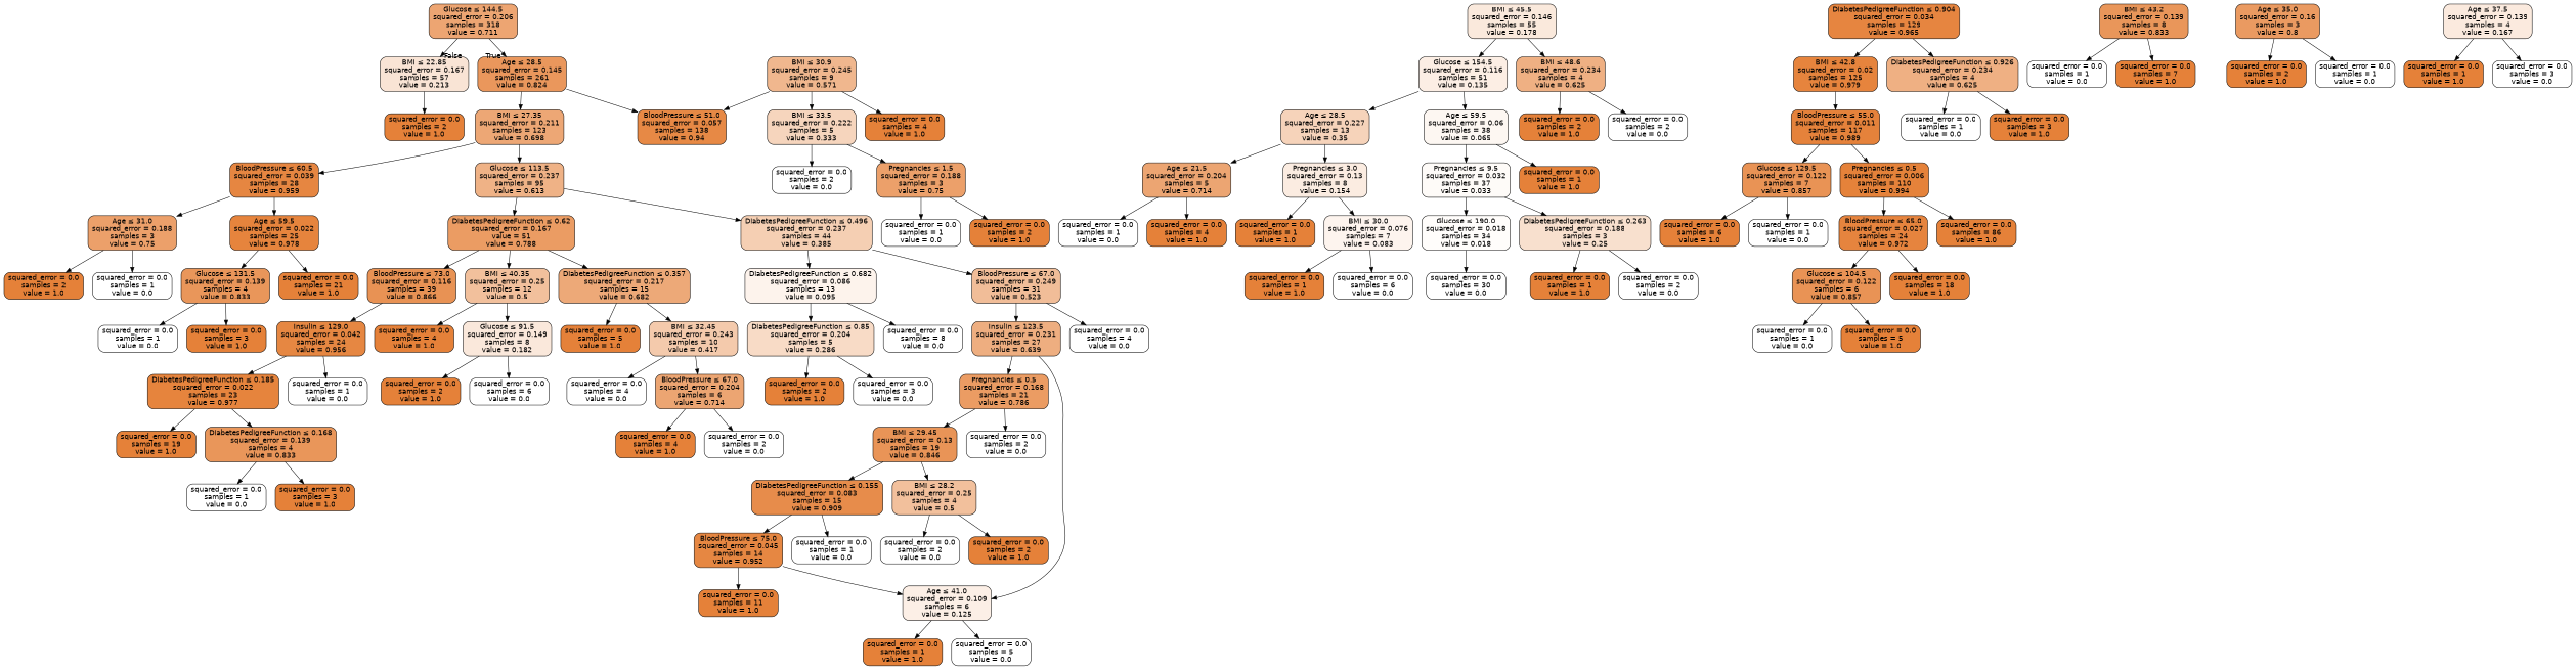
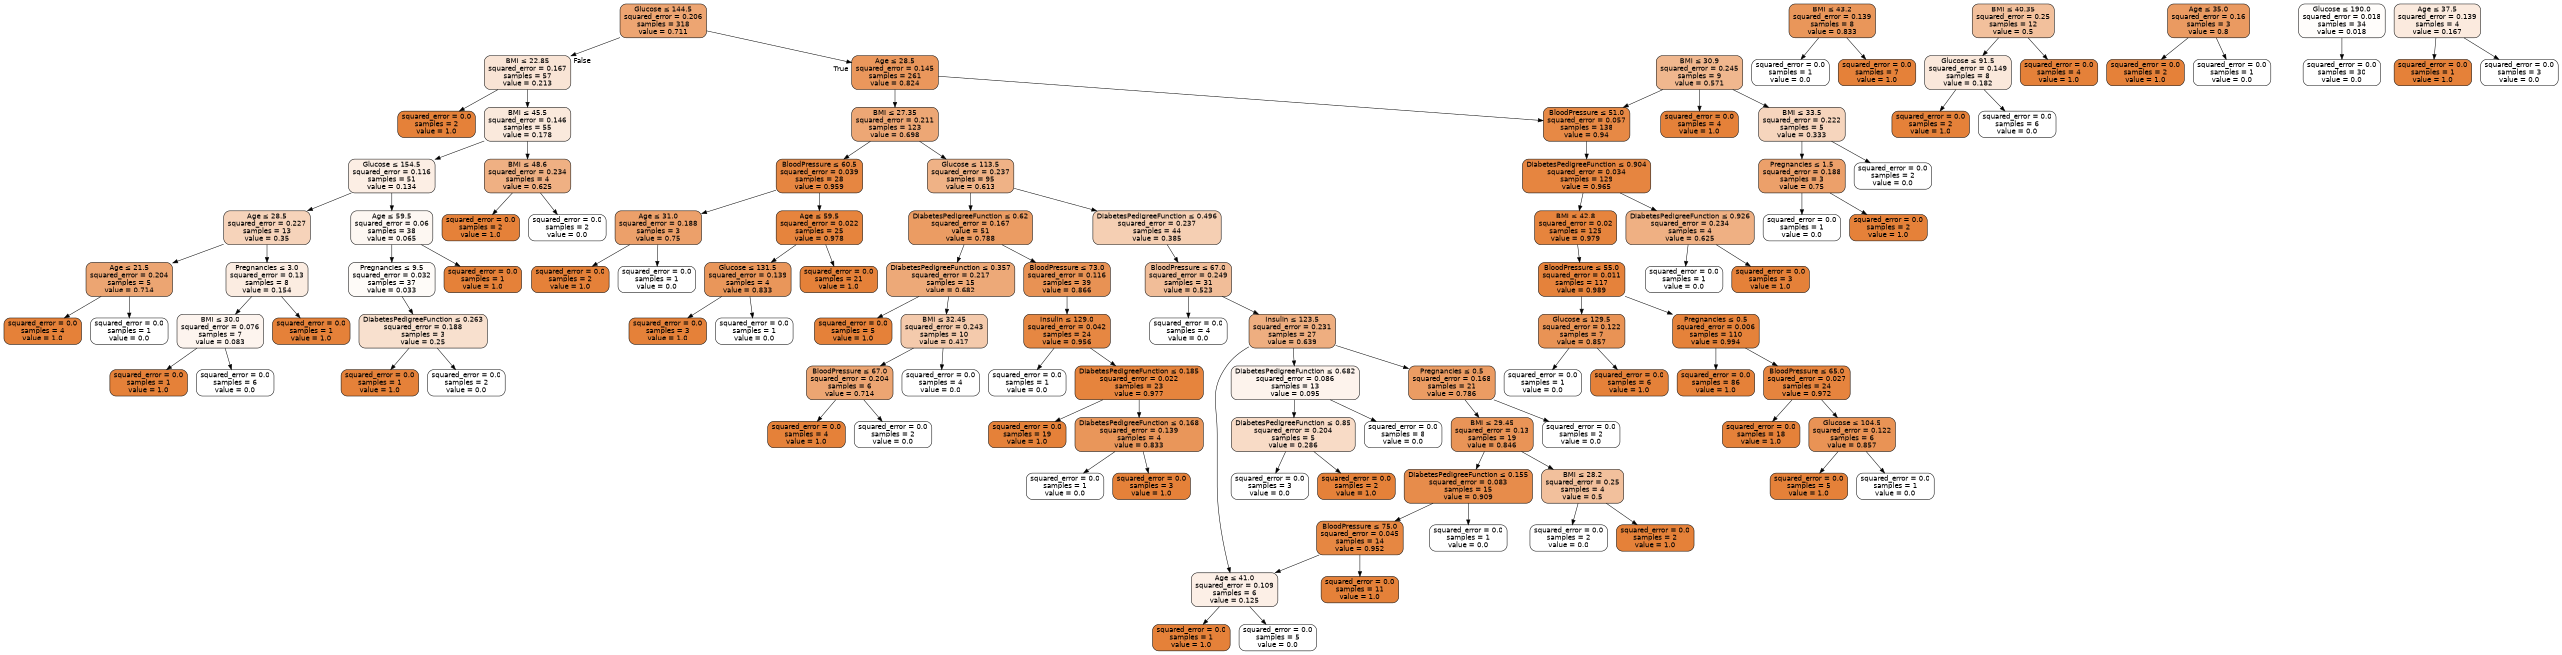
  digraph {
    node [color=black fillcolor="#e58139" fontname=helvetica shape=box style="filled, rounded"]
    edge [fontname=helvetica]
    n1 [fillcolor="#eda572" label=<Glucose &le; 144.5<br/>squared_error = 0.206<br/>samples = 318<br/>value = 0.711>]
    n2 [fillcolor="#ea975c" label=<Age &le; 28.5<br/>squared_error = 0.145<br/>samples = 261<br/>value = 0.824>]
    n3 [fillcolor="#f9e4d5" label=<BMI &le; 22.85<br/>squared_error = 0.167<br/>samples = 57<br/>value = 0.213>]
    n4 [fillcolor="#e78945" label=<BloodPressure &le; 51.0<br/>squared_error = 0.057<br/>samples = 138<br/>value = 0.94>]
    n5 [fillcolor="#eda775" label=<BMI &le; 27.35<br/>squared_error = 0.211<br/>samples = 123<br/>value = 0.698>]
    n6 [label=<squared_error = 0.0<br/>samples = 2<br/>value = 1.0>]
    n7 [fillcolor="#fae9dc" label=<BMI &le; 45.5<br/>squared_error = 0.146<br/>samples = 55<br/>value = 0.178>]
    n8 [fillcolor="#e68540" label=<DiabetesPedigreeFunction &le; 0.904<br/>squared_error = 0.034<br/>samples = 129<br/>value = 0.965>]
    n9 [fillcolor="#e68641" label=<BloodPressure &le; 60.5<br/>squared_error = 0.039<br/>samples = 28<br/>value = 0.959>]
    n10 [fillcolor="#efb286" label=<Glucose &le; 113.5<br/>squared_error = 0.237<br/>samples = 95<br/>value = 0.613>]
    n11 [fillcolor="#f0b78e" label=<BMI &le; 30.9<br/>squared_error = 0.245<br/>samples = 9<br/>value = 0.571>]
    n12 [label=<squared_error = 0.0<br/>samples = 4<br/>value = 1.0>]
    n13 [fillcolor="#f6d5bd" label=<BMI &le; 33.5<br/>squared_error = 0.222<br/>samples = 5<br/>value = 0.333>]
    n14 [fillcolor="#e6843d" label=<BMI &le; 42.8<br/>squared_error = 0.02<br/>samples = 125<br/>value = 0.979>]
    n15 [fillcolor="#efb083" label=<DiabetesPedigreeFunction &le; 0.926<br/>squared_error = 0.234<br/>samples = 4<br/>value = 0.625>]
    n16 [fillcolor="#ffffff" label=<squared_error = 0.0<br/>samples = 2<br/>value = 0.0>]
    n17 [fillcolor="#eca06a" label=<Pregnancies &le; 1.5<br/>squared_error = 0.188<br/>samples = 3<br/>value = 0.75>]
    n18 [fillcolor="#ffffff" label=<squared_error = 0.0<br/>samples = 1<br/>value = 0.0>]
    n19 [label=<squared_error = 0.0<br/>samples = 2<br/>value = 1.0>]
    n20 [fillcolor="#e5823b" label=<BloodPressure &le; 55.0<br/>squared_error = 0.011<br/>samples = 117<br/>value = 0.989>]
    n21 [fillcolor="#ffffff" label=<squared_error = 0.0<br/>samples = 1<br/>value = 0.0>]
    n22 [label=<squared_error = 0.0<br/>samples = 3<br/>value = 1.0>]
    n23 [fillcolor="#e99355" label=<Glucose &le; 129.5<br/>squared_error = 0.122<br/>samples = 7<br/>value = 0.857>]
    n24 [fillcolor="#e5823a" label=<Pregnancies &le; 0.5<br/>squared_error = 0.006<br/>samples = 110<br/>value = 0.994>]
    n25 [fillcolor="#e9965a" label=<BMI &le; 43.2<br/>squared_error = 0.139<br/>samples = 8<br/>value = 0.833>]
    n26 [fillcolor="#ffffff" label=<squared_error = 0.0<br/>samples = 1<br/>value = 0.0>]
    n27 [label=<squared_error = 0.0<br/>samples = 7<br/>value = 1.0>]
    n28 [label=<squared_error = 0.0<br/>samples = 6<br/>value = 1.0>]
    n29 [fillcolor="#ffffff" label=<squared_error = 0.0<br/>samples = 1<br/>value = 0.0>]
    n30 [fillcolor="#e6843e" label=<BloodPressure &le; 65.0<br/>squared_error = 0.027<br/>samples = 24<br/>value = 0.972>]
    n31 [label=<squared_error = 0.0<br/>samples = 86<br/>value = 1.0>]
    n32 [fillcolor="#e99355" label=<Glucose &le; 104.5<br/>squared_error = 0.122<br/>samples = 6<br/>value = 0.857>]
    n33 [label=<squared_error = 0.0<br/>samples = 18<br/>value = 1.0>]
    n34 [fillcolor="#ffffff" label=<squared_error = 0.0<br/>samples = 1<br/>value = 0.0>]
    n35 [label=<squared_error = 0.0<br/>samples = 5<br/>value = 1.0>]
    n36 [fillcolor="#eca06a" label=<Age &le; 31.0<br/>squared_error = 0.188<br/>samples = 3<br/>value = 0.75>]
    n37 [fillcolor="#e6843d" label=<Age &le; 59.5<br/>squared_error = 0.022<br/>samples = 25<br/>value = 0.978>]
    n38 [fillcolor="#eb9c63" label=<DiabetesPedigreeFunction &le; 0.62<br/>squared_error = 0.167<br/>value = 51<br/>value = 0.788>]
    n39 [fillcolor="#f5cfb3" label=<DiabetesPedigreeFunction &le; 0.496<br/>squared_error = 0.237<br/>samples = 44<br/>value = 0.385>]
    n40 [fillcolor="#ffffff" label=<squared_error = 0.0<br/>samples = 1<br/>value = 0.0>]
    n41 [label=<squared_error = 0.0<br/>samples = 2<br/>value = 1.0>]
    n42 [label=<squared_error = 0.0<br/>samples = 21<br/>value = 1.0>]
    n43 [fillcolor="#e9965a" label=<Glucose &le; 131.5<br/>squared_error = 0.139<br/>samples = 4<br/>value = 0.833>]
    n44 [label=<squared_error = 0.0<br/>samples = 3<br/>value = 1.0>]
    n45 [fillcolor="#ffffff" label=<squared_error = 0.0<br/>samples = 1<br/>value = 0.0>]
    n46 [fillcolor="#e89254" label=<BloodPressure &le; 73.0<br/>squared_error = 0.116<br/>samples = 39<br/>value = 0.866>]
    n47 [fillcolor="#f2c09c" label=<BMI &le; 40.35<br/>squared_error = 0.25<br/>samples = 12<br/>value = 0.5>]
    n48 [fillcolor="#eda978" label=<DiabetesPedigreeFunction &le; 0.357<br/>squared_error = 0.217<br/>samples = 15<br/>value = 0.682>]
    n49 [fillcolor="#f1bd98" label=<BloodPressure &le; 67.0<br/>squared_error = 0.249<br/>samples = 31<br/>value = 0.523>]
    n50 [fillcolor="#fdf3ec" label=<DiabetesPedigreeFunction &le; 0.682<br/>squared_error = 0.086<br/>samples = 13<br/>value = 0.095>]
    n51 [fillcolor="#e68742" label=<Insulin &le; 129.0<br/>squared_error = 0.042<br/>samples = 24<br/>value = 0.956>]
    n52 [fillcolor="#fae8db" label=<Glucose &le; 91.5<br/>squared_error = 0.149<br/>samples = 8<br/>value = 0.182>]
    n53 [label=<squared_error = 0.0<br/>samples = 4<br/>value = 1.0>]
    n54 [fillcolor="#f4caac" label=<BMI &le; 32.45<br/>squared_error = 0.243<br/>samples = 10<br/>value = 0.417>]
    n55 [label=<squared_error = 0.0<br/>samples = 5<br/>value = 1.0>]
    n56 [fillcolor="#e6843d" label=<DiabetesPedigreeFunction &le; 0.185<br/>squared_error = 0.022<br/>samples = 23<br/>value = 0.977>]
    n57 [fillcolor="#ffffff" label=<squared_error = 0.0<br/>samples = 1<br/>value = 0.0>]
    n58 [fillcolor="#ffffff" label=<squared_error = 0.0<br/>samples = 4<br/>value = 0.0>]
    n59 [fillcolor="#eca572" label=<BloodPressure &le; 67.0<br/>squared_error = 0.204<br/>samples = 6<br/>value = 0.714>]
    n60 [fillcolor="#ffffff" label=<squared_error = 0.0<br/>samples = 2<br/>value = 0.0>]
    n61 [label=<squared_error = 0.0<br/>samples = 4<br/>value = 1.0>]
    n62 [fillcolor="#e9965a" label=<DiabetesPedigreeFunction &le; 0.168<br/>squared_error = 0.139<br/>samples = 4<br/>value = 0.833>]
    n63 [label=<squared_error = 0.0<br/>samples = 19<br/>value = 1.0>]
    n64 [label=<squared_error = 0.0<br/>samples = 3<br/>value = 1.0>]
    n65 [fillcolor="#ffffff" label=<squared_error = 0.0<br/>samples = 1<br/>value = 0.0>]
    n66 [label=<squared_error = 0.0<br/>samples = 2<br/>value = 1.0>]
    n67 [fillcolor="#ffffff" label=<squared_error = 0.0<br/>samples = 6<br/>value = 0.0>]
    n68 [fillcolor="#ffffff" label=<squared_error = 0.0<br/>samples = 4<br/>value = 0.0>]
    n69 [fillcolor="#eeae80" label=<Insulin &le; 123.5<br/>squared_error = 0.231<br/>samples = 27<br/>value = 0.639>]
    n70 [fillcolor="#ffffff" label=<squared_error = 0.0<br/>samples = 8<br/>value = 0.0>]
    n71 [fillcolor="#f8dbc6" label=<DiabetesPedigreeFunction &le; 0.85<br/>squared_error = 0.204<br/>samples = 5<br/>value = 0.286>]
    n72 [fillcolor="#eb9c63" label=<Pregnancies &le; 0.5<br/>squared_error = 0.168<br/>samples = 21<br/>value = 0.786>]
    n73 [fillcolor="#fcefe6" label=<Age &le; 41.0<br/>squared_error = 0.109<br/>samples = 6<br/>value = 0.125>]
    n74 [fillcolor="#ffffff" label=<squared_error = 0.0<br/>samples = 2<br/>value = 0.0>]
    n75 [fillcolor="#e99457" label=<BMI &le; 29.45<br/>squared_error = 0.13<br/>samples = 19<br/>value = 0.846>]
    n76 [label=<squared_error = 0.0<br/>samples = 1<br/>value = 1.0>]
    n77 [fillcolor="#ffffff" label=<squared_error = 0.0<br/>samples = 5<br/>value = 0.0>]
    n78 [fillcolor="#f2c09c" label=<BMI &le; 28.2<br/>squared_error = 0.25<br/>samples = 4<br/>value = 0.5>]
    n79 [fillcolor="#e78c4b" label=<DiabetesPedigreeFunction &le; 0.155<br/>squared_error = 0.083<br/>samples = 15<br/>value = 0.909>]
    n80 [label=<squared_error = 0.0<br/>samples = 2<br/>value = 1.0>]
    n81 [fillcolor="#ffffff" label=<squared_error = 0.0<br/>samples = 2<br/>value = 0.0>]
    n82 [fillcolor="#ffffff" label=<squared_error = 0.0<br/>samples = 1<br/>value = 0.0>]
    n83 [fillcolor="#e68742" label=<BloodPressure &le; 75.0<br/>squared_error = 0.045<br/>samples = 14<br/>value = 0.952>]
    n84 [label=<squared_error = 0.0<br/>samples = 11<br/>value = 1.0>]
    n85 [fillcolor="#ea9a61" label=<Age &le; 35.0<br/>squared_error = 0.16<br/>samples = 3<br/>value = 0.8>]
    n86 [label=<squared_error = 0.0<br/>samples = 2<br/>value = 1.0>]
    n87 [fillcolor="#ffffff" label=<squared_error = 0.0<br/>samples = 1<br/>value = 0.0>]
    n88 [label=<squared_error = 0.0<br/>samples = 2<br/>value = 1.0>]
    n89 [fillcolor="#ffffff" label=<squared_error = 0.0<br/>samples = 3<br/>value = 0.0>]
-   n90 [fillcolor="#fceee4" label=<Glucose &le; 154.5<br/>squared_error = 0.116<br/>samples = 51<br/>value = 0.135>]
+   n90 [fillcolor="#fceee4" label=<Glucose &le; 154.5<br/>squared_error = 0.116<br/>samples = 51<br/>value = 0.134>]
    n91 [fillcolor="#efb083" label=<BMI &le; 48.6<br/>squared_error = 0.234<br/>samples = 4<br/>value = 0.625>]
    n92 [fillcolor="#f6d3ba" label=<Age &le; 28.5<br/>squared_error = 0.227<br/>samples = 13<br/>value = 0.35>]
    n93 [fillcolor="#fdf7f2" label=<Age &le; 59.5<br/>squared_error = 0.06<br/>samples = 38<br/>value = 0.065>]
    n94 [label=<squared_error = 0.0<br/>samples = 2<br/>value = 1.0>]
    n95 [fillcolor="#ffffff" label=<squared_error = 0.0<br/>samples = 2<br/>value = 0.0>]
    n96 [fillcolor="#eca572" label=<Age &le; 21.5<br/>squared_error = 0.204<br/>samples = 5<br/>value = 0.714>]
    n97 [fillcolor="#fbece1" label=<Pregnancies &le; 3.0<br/>squared_error = 0.13<br/>samples = 8<br/>value = 0.154>]
    n98 [fillcolor="#fefbf8" label=<Pregnancies &le; 9.5<br/>squared_error = 0.032<br/>samples = 37<br/>value = 0.033>]
    n99 [label=<squared_error = 0.0<br/>samples = 1<br/>value = 1.0>]
    n100 [fillcolor="#ffffff" label=<squared_error = 0.0<br/>samples = 1<br/>value = 0.0>]
    n101 [label=<squared_error = 0.0<br/>samples = 4<br/>value = 1.0>]
    n102 [label=<squared_error = 0.0<br/>samples = 1<br/>value = 1.0>]
    n103 [fillcolor="#fdf4ee" label=<BMI &le; 30.0<br/>squared_error = 0.076<br/>samples = 7<br/>value = 0.083>]
    n104 [label=<squared_error = 0.0<br/>samples = 1<br/>value = 1.0>]
    n105 [fillcolor="#ffffff" label=<squared_error = 0.0<br/>samples = 6<br/>value = 0.0>]
    n106 [fillcolor="#fffdfb" label=<Glucose &le; 190.0<br/>squared_error = 0.018<br/>samples = 34<br/>value = 0.018>]
    n107 [fillcolor="#f8e0ce" label=<DiabetesPedigreeFunction &le; 0.263<br/>squared_error = 0.188<br/>samples = 3<br/>value = 0.25>]
    n108 [fillcolor="#ffffff" label=<squared_error = 0.0<br/>samples = 30<br/>value = 0.0>]
    n109 [label=<squared_error = 0.0<br/>samples = 1<br/>value = 1.0>]
    n110 [fillcolor="#ffffff" label=<squared_error = 0.0<br/>samples = 2<br/>value = 0.0>]
    n111 [fillcolor="#fbeade" label=<Age &le; 37.5<br/>squared_error = 0.139<br/>samples = 4<br/>value = 0.167>]
    n112 [label=<squared_error = 0.0<br/>samples = 1<br/>value = 1.0>]
    n113 [fillcolor="#ffffff" label=<squared_error = 0.0<br/>samples = 3<br/>value = 0.0>]
    n1 -> n2 [headlabel=True labelangle=45 labeldistance=2.5]
    n1 -> n3 [headlabel=False labelangle=-45 labeldistance=2.5]
    n2 -> n4
    n2 -> n5
    n3 -> n6
+   n3 -> n7
+   n4 -> n8
    n5 -> n9
    n5 -> n10
    n7 -> n90
    n7 -> n91
    n8 -> n14
    n8 -> n15
    n9 -> n36
    n9 -> n37
    n10 -> n38
    n10 -> n39
    n11 -> n4
    n11 -> n12
    n11 -> n13
    n13 -> n16
    n13 -> n17
    n14 -> n20
    n15 -> n21
    n15 -> n22
    n17 -> n18
    n17 -> n19
    n20 -> n23
    n20 -> n24
    n23 -> n28
    n23 -> n29
    n24 -> n30
    n24 -> n31
    n25 -> n26
    n25 -> n27
    n30 -> n32
    n30 -> n33
    n32 -> n34
    n32 -> n35
    n36 -> n40
    n36 -> n41
    n37 -> n42
    n37 -> n43
    n38 -> n46
-   n38 -> n47
    n38 -> n48
    n39 -> n49
-   n39 -> n50
+   n69 -> n50
    n43 -> n44
    n43 -> n45
    n46 -> n51
    n47 -> n52
    n47 -> n53
    n48 -> n54
    n48 -> n55
    n49 -> n68
    n49 -> n69
    n50 -> n70
    n50 -> n71
    n51 -> n56
    n51 -> n57
    n52 -> n66
    n52 -> n67
    n54 -> n58
    n54 -> n59
    n56 -> n62
    n56 -> n63
    n59 -> n60
    n59 -> n61
    n62 -> n64
    n62 -> n65
    n69 -> n72
    n69 -> n73
    n71 -> n88
    n71 -> n89
    n72 -> n74
    n72 -> n75
    n73 -> n76
    n73 -> n77
    n75 -> n78
    n75 -> n79
    n78 -> n80
    n78 -> n81
    n79 -> n82
    n79 -> n83
    n83 -> n73
    n83 -> n84
    n85 -> n86
    n85 -> n87
    n90 -> n92
    n90 -> n93
    n91 -> n94
    n91 -> n95
    n92 -> n96
    n92 -> n97
    n93 -> n98
    n93 -> n99
    n96 -> n100
    n96 -> n101
    n97 -> n102
    n97 -> n103
-   n98 -> n106
    n98 -> n107
    n103 -> n104
    n103 -> n105
    n106 -> n108
    n107 -> n109
    n107 -> n110
    n111 -> n112
    n111 -> n113
  }
